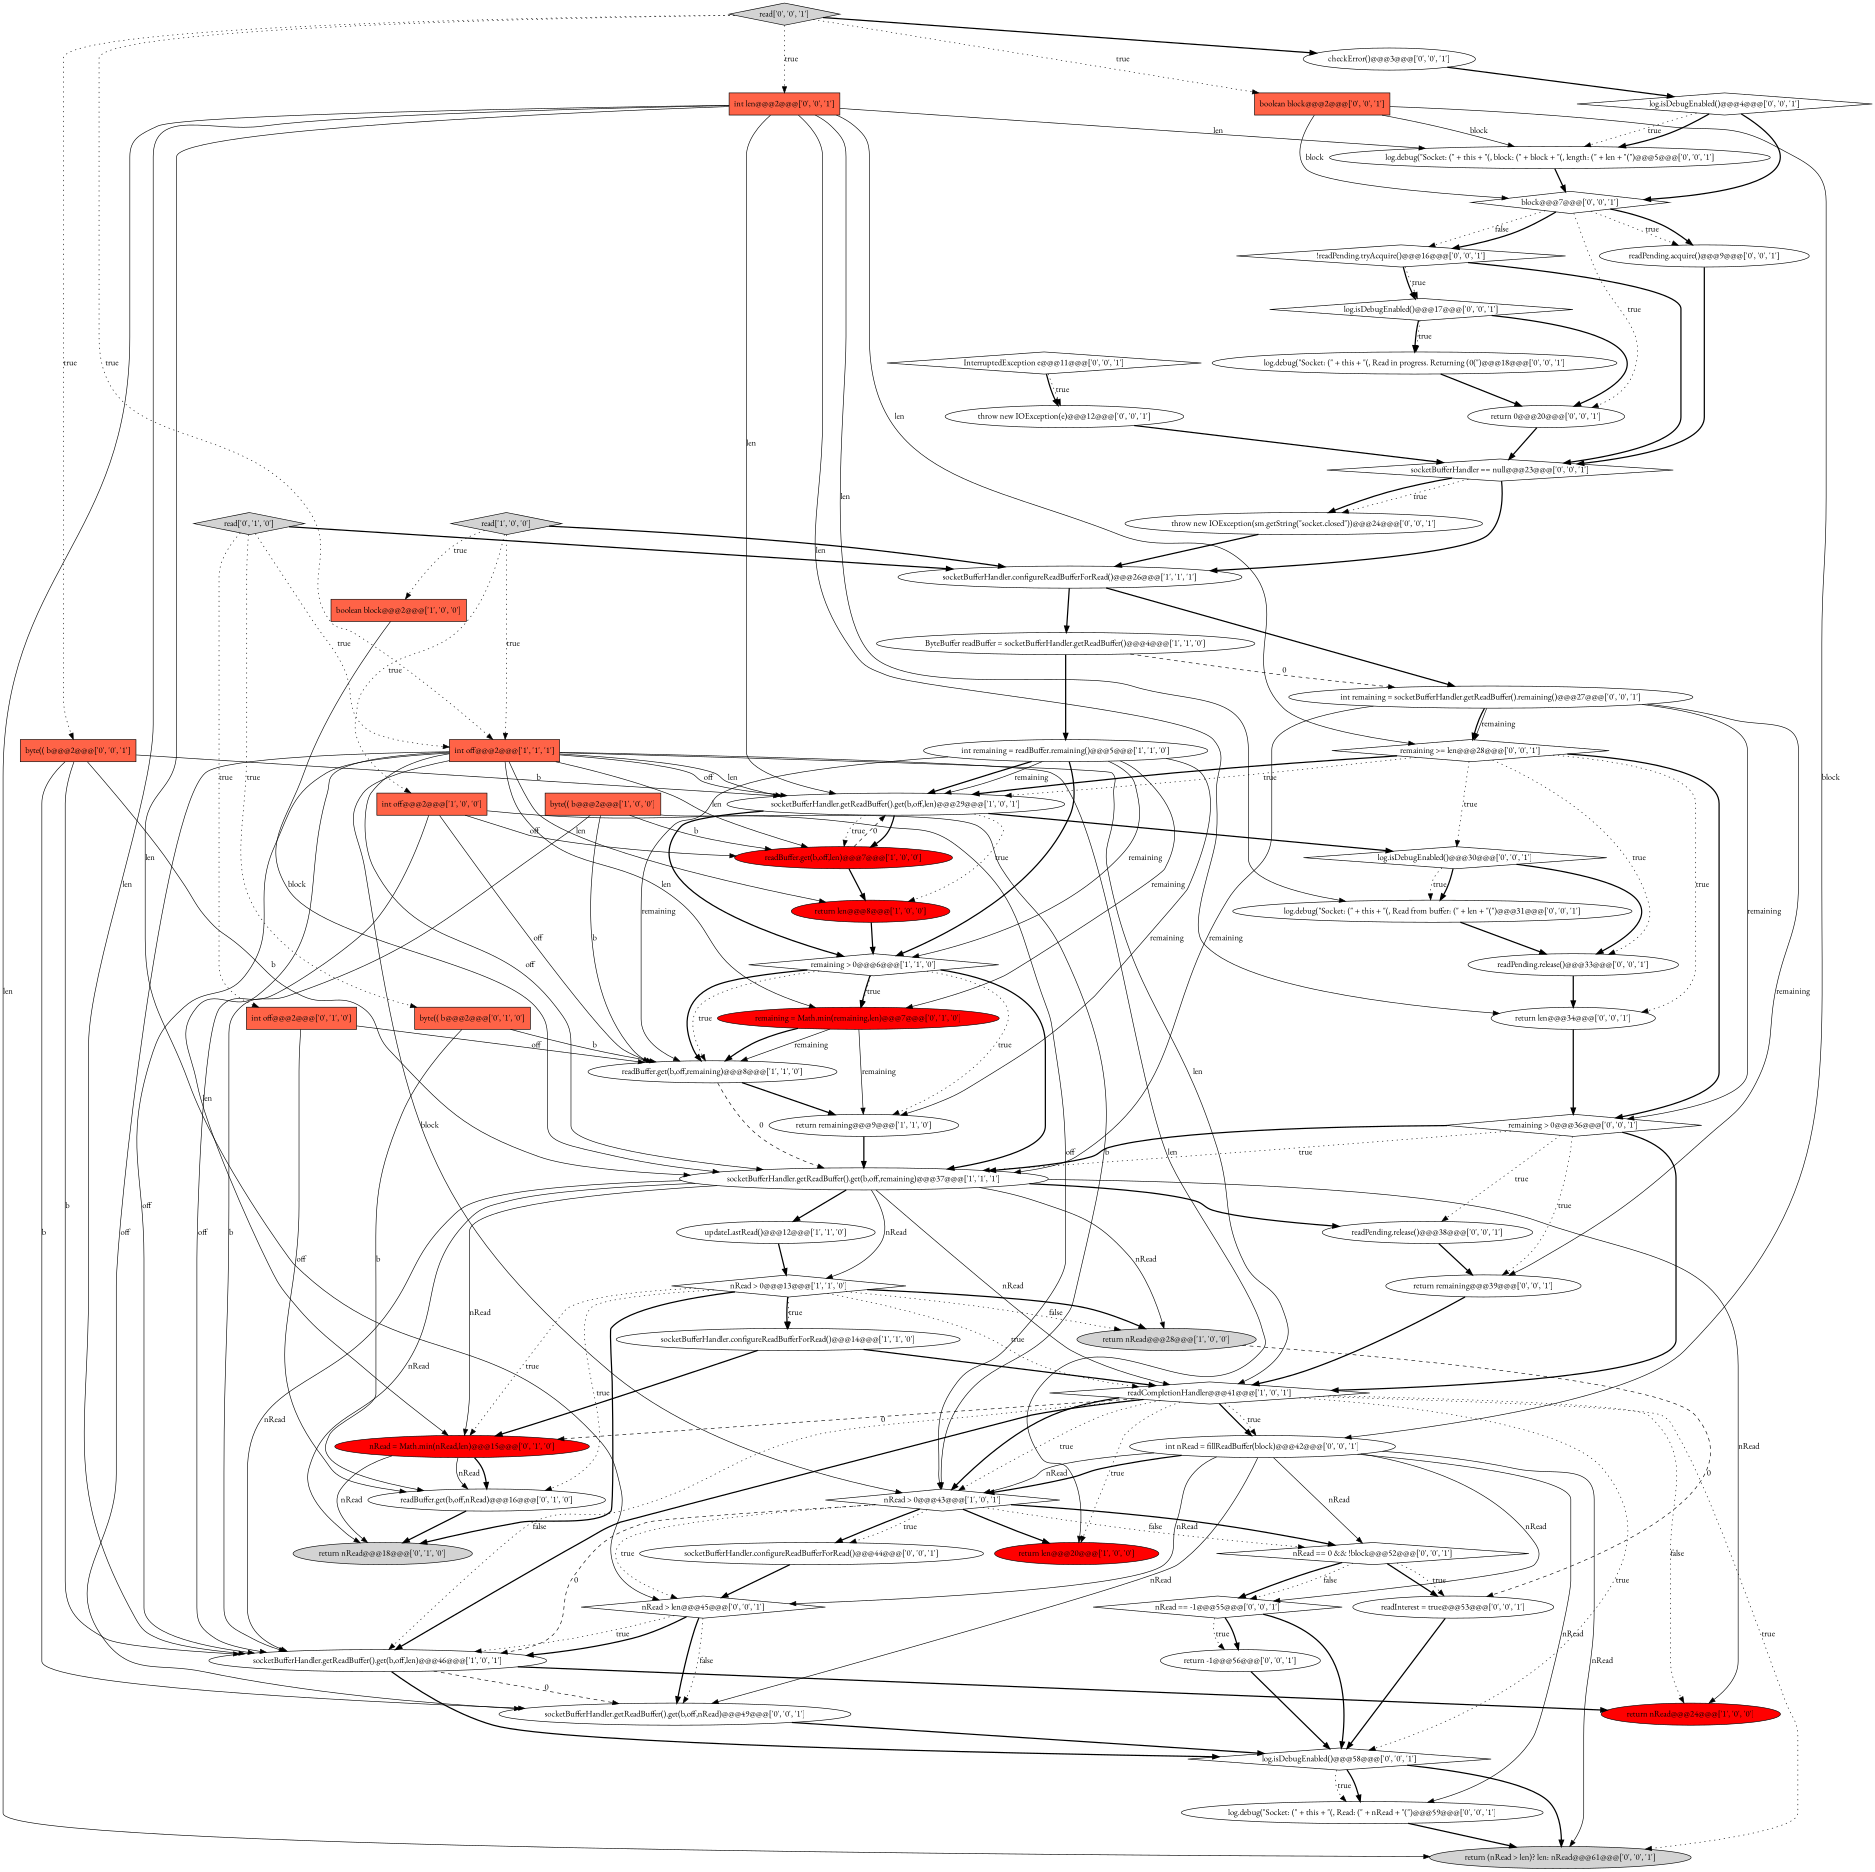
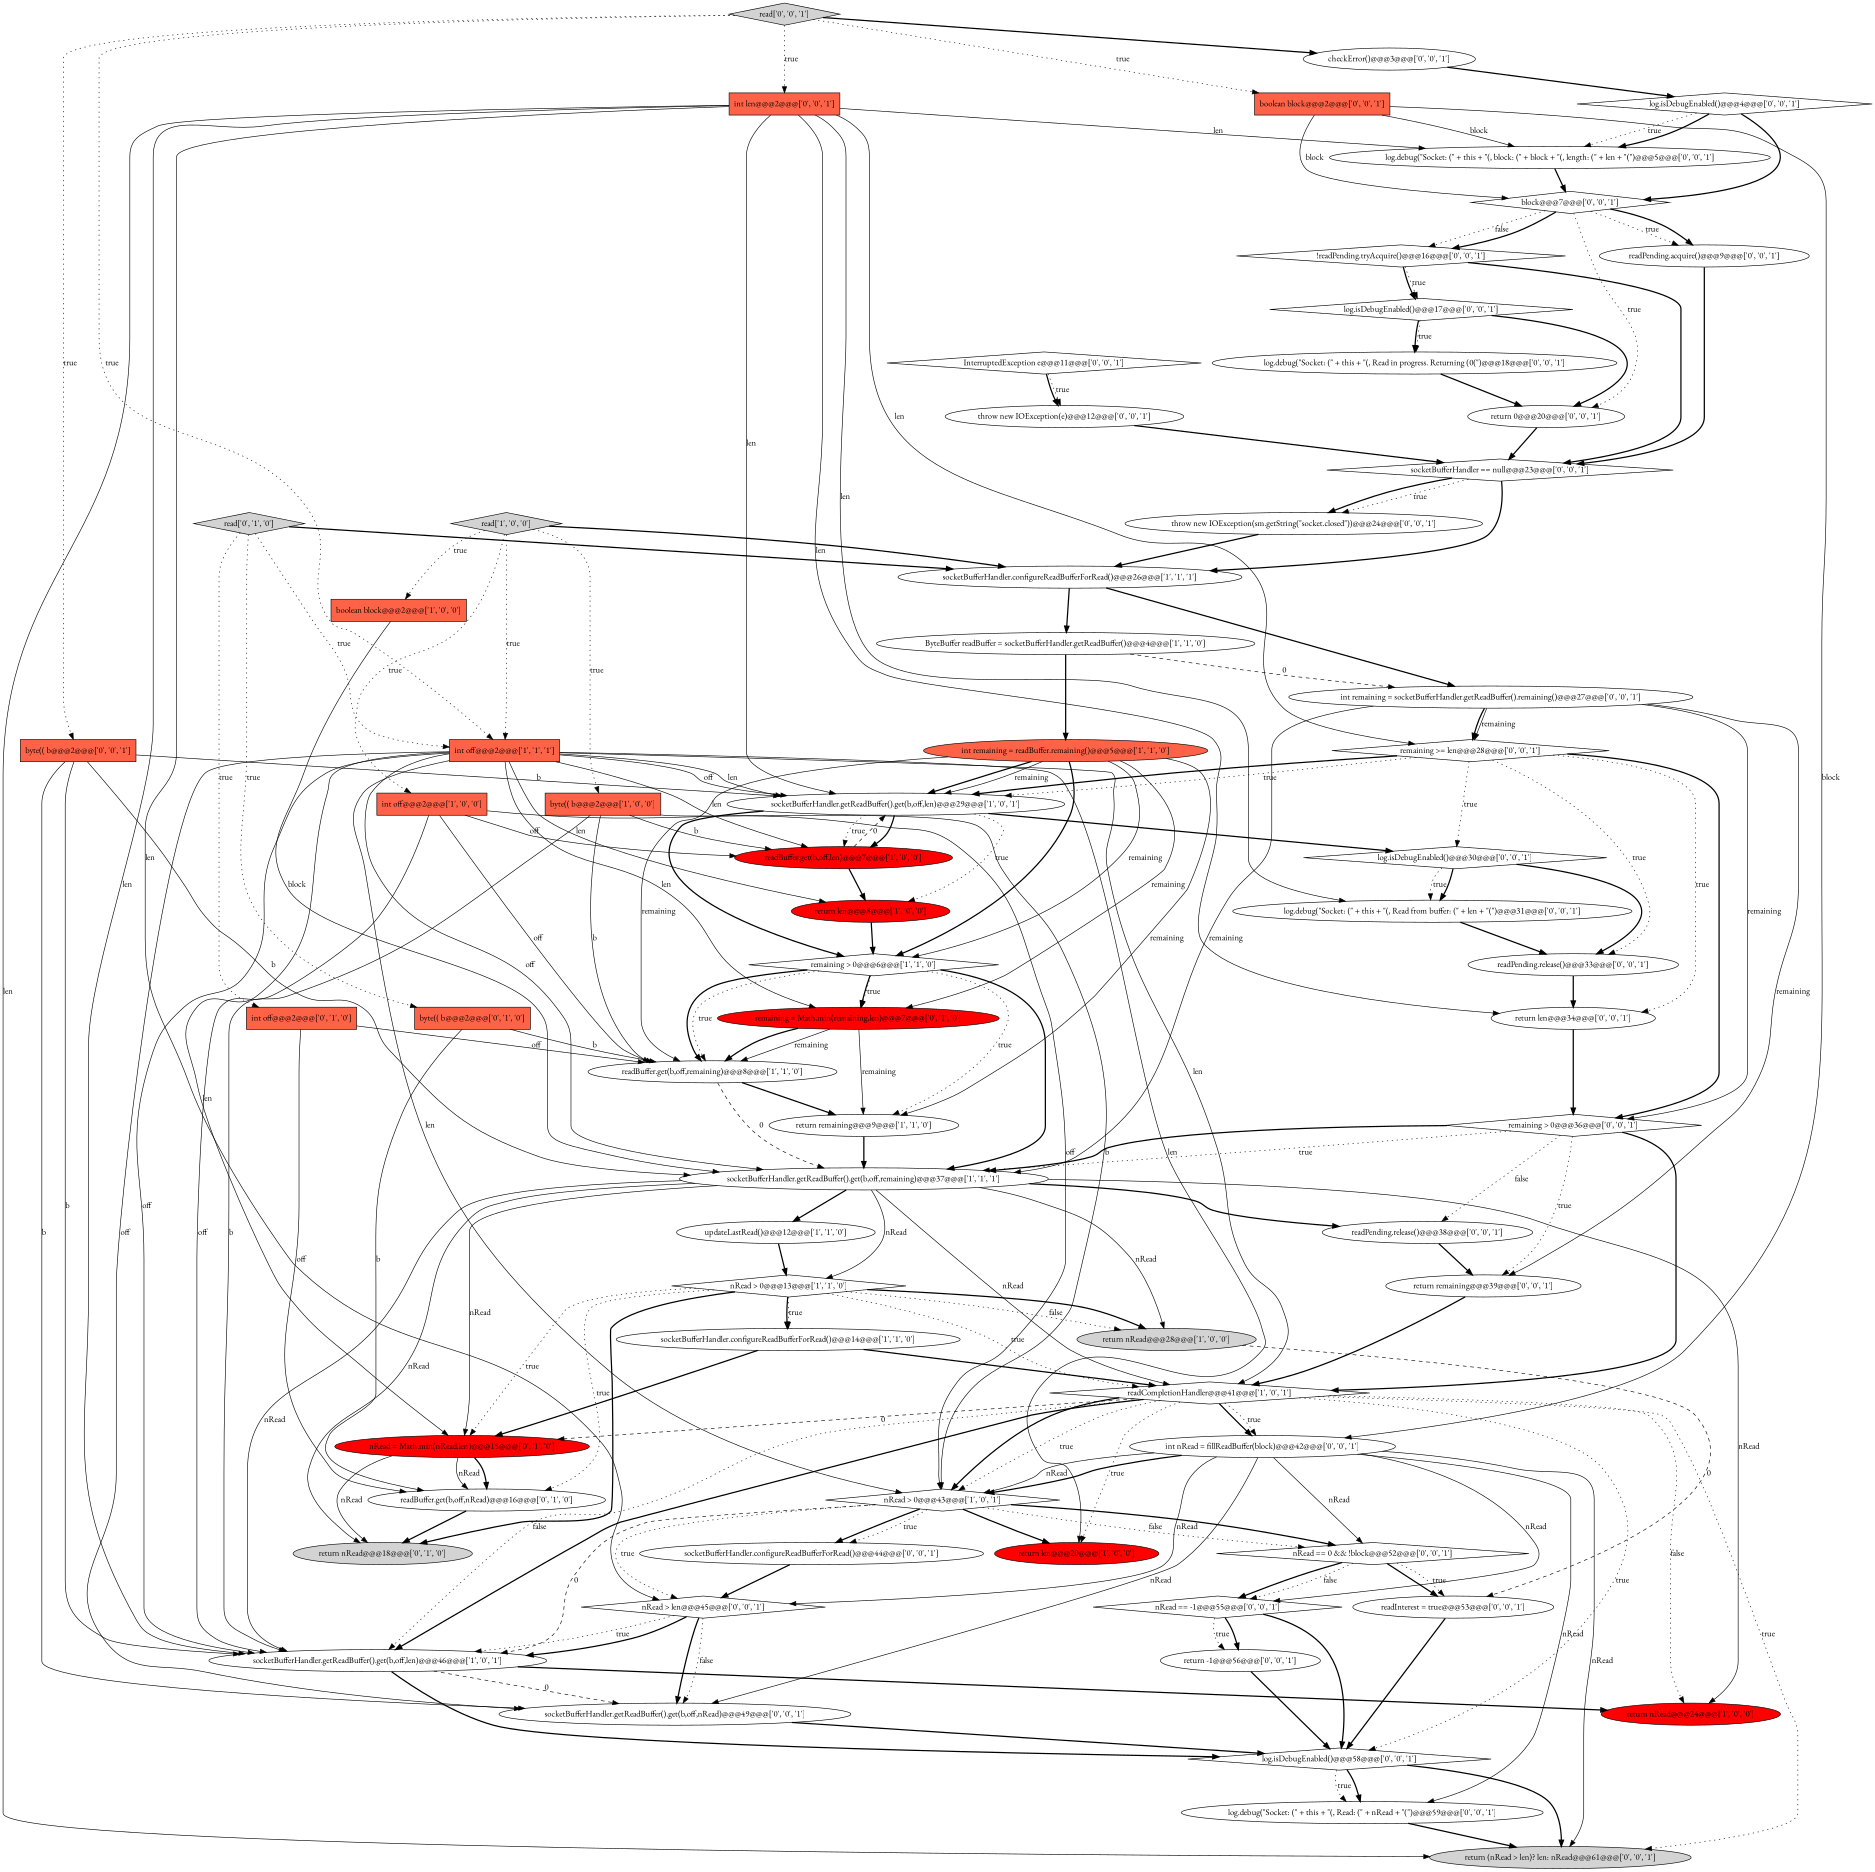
  digraph {
    fontname="EB Garamond"
    node [fillcolor=white fontname="EB Garamond" shape=ellipse style=filled]
    edge [fontname="EB Garamond" style=bold]
    n1 [label="remaining >= len@@@28@@@['0', '0', '1']" shape=diamond]
    n2 [label="remaining > 0@@@36@@@['0', '0', '1']" shape=diamond]
    n3 [label="socketBufferHandler.getReadBuffer().get(b,off,len)@@@29@@@['1', '0', '1']"]
    n4 [label="readPending.release()@@@33@@@['0', '0', '1']"]
    n5 [label="log.isDebugEnabled()@@@30@@@['0', '0', '1']" shape=diamond]
    n6 [label="return len@@@34@@@['0', '0', '1']"]
    n7 [label="readCompletionHandler@@@41@@@['1', '0', '1']" shape=diamond]
    n8 [label="return remaining@@@39@@@['0', '0', '1']"]
    n9 [label="socketBufferHandler.getReadBuffer().get(b,off,remaining)@@@37@@@['1', '1', '1']"]
    n10 [label="readPending.release()@@@38@@@['0', '0', '1']"]
    n11 [fillcolor=red label="readBuffer.get(b,off,len)@@@7@@@['1', '0', '0']"]
    n12 [fillcolor=red label="return len@@@8@@@['1', '0', '0']"]
    n13 [label="remaining > 0@@@6@@@['1', '1', '0']" shape=diamond]
    n14 [label="log.debug(\"Socket: (\" + this + \"(, Read from buffer: (\" + len + \"(\")@@@31@@@['0', '0', '1']"]
    n15 [label="log.isDebugEnabled()@@@4@@@['0', '0', '1']" shape=diamond]
    n16 [label="log.debug(\"Socket: (\" + this + \"(, block: (\" + block + \"(, length: (\" + len + \"(\")@@@5@@@['0', '0', '1']"]
    n17 [label="block@@@7@@@['0', '0', '1']" shape=diamond]
    n18 [label="return 0@@@20@@@['0', '0', '1']"]
    n19 [label="!readPending.tryAcquire()@@@16@@@['0', '0', '1']" shape=diamond]
    n20 [label="readPending.acquire()@@@9@@@['0', '0', '1']"]
    n21 [fillcolor=tomato label="int off@@@2@@@['0', '1', '0']" shape=box]
    n22 [label="readBuffer.get(b,off,nRead)@@@16@@@['0', '1', '0']"]
    n23 [label="readBuffer.get(b,off,remaining)@@@8@@@['1', '1', '0']"]
    n24 [fillcolor=lightgray label="return nRead@@@18@@@['0', '1', '0']"]
    n25 [label="return remaining@@@9@@@['1', '1', '0']"]
    n26 [label="log.isDebugEnabled()@@@58@@@['0', '0', '1']" shape=diamond]
    n27 [label="int nRead = fillReadBuffer(block)@@@42@@@['0', '0', '1']"]
    n28 [fillcolor=red label="return len@@@20@@@['1', '0', '0']"]
    n29 [label="nRead > 0@@@43@@@['1', '0', '1']" shape=diamond]
    n30 [fillcolor=red label="return nRead@@@24@@@['1', '0', '0']"]
    n31 [fillcolor=lightgray label="return (nRead > len)? len: nRead@@@61@@@['0', '0', '1']"]
    n32 [label="socketBufferHandler.getReadBuffer().get(b,off,len)@@@46@@@['1', '0', '1']"]
    n33 [fillcolor=red label="nRead = Math.min(nRead,len)@@@15@@@['0', '1', '0']"]
    n34 [label="log.debug(\"Socket: (\" + this + \"(, Read: (\" + nRead + \"(\")@@@59@@@['0', '0', '1']"]
    n35 [label="socketBufferHandler.getReadBuffer().get(b,off,nRead)@@@49@@@['0', '0', '1']"]
    n36 [label="nRead > len@@@45@@@['0', '0', '1']" shape=diamond]
    n37 [label="nRead == -1@@@55@@@['0', '0', '1']" shape=diamond]
    n38 [label="nRead == 0 && !block@@@52@@@['0', '0', '1']" shape=diamond]
    n39 [label="socketBufferHandler.configureReadBufferForRead()@@@44@@@['0', '0', '1']"]
    n40 [fillcolor=lightgray label="return nRead@@@28@@@['1', '0', '0']"]
    n41 [label="readInterest = true@@@53@@@['0', '0', '1']"]
    n42 [label="checkError()@@@3@@@['0', '0', '1']"]
    n43 [label="socketBufferHandler == null@@@23@@@['0', '0', '1']" shape=diamond]
    n44 [label="throw new IOException(sm.getString(\"socket.closed\"))@@@24@@@['0', '0', '1']"]
    n45 [label="socketBufferHandler.configureReadBufferForRead()@@@26@@@['1', '1', '1']"]
    n46 [label="int remaining = socketBufferHandler.getReadBuffer().remaining()@@@27@@@['0', '0', '1']"]
    n47 [label="ByteBuffer readBuffer = socketBufferHandler.getReadBuffer()@@@4@@@['1', '1', '0']"]
    n48 [label="throw new IOException(e)@@@12@@@['0', '0', '1']"]
    n49 [label="log.isDebugEnabled()@@@17@@@['0', '0', '1']" shape=diamond]
    n50 [label="log.debug(\"Socket: (\" + this + \"(, Read in progress. Returning (0(\")@@@18@@@['0', '0', '1']"]
    n51 [label="updateLastRead()@@@12@@@['1', '1', '0']"]
    n52 [label="nRead > 0@@@13@@@['1', '1', '0']" shape=diamond]
    n53 [fillcolor=tomato label="boolean block@@@2@@@['0', '0', '1']" shape=box]
    n54 [label="return -1@@@56@@@['0', '0', '1']"]
    n55 [fillcolor=tomato label="byte(( b@@@2@@@['1', '0', '0']" shape=box]
    n56 [fillcolor=tomato label="byte(( b@@@2@@@['0', '0', '1']" shape=box]
    n57 [fillcolor=red label="remaining = Math.min(remaining,len)@@@7@@@['0', '1', '0']"]
    n58 [label="socketBufferHandler.configureReadBufferForRead()@@@14@@@['1', '1', '0']"]
    n59 [fillcolor=tomato label="byte(( b@@@2@@@['0', '1', '0']" shape=box]
    n60 [fillcolor=lightgray label="read['1', '0', '0']" shape=diamond]
    n61 [fillcolor=tomato label="int off@@@2@@@['1', '0', '0']" shape=box]
    n62 [fillcolor=tomato label="boolean block@@@2@@@['1', '0', '0']" shape=box]
    n63 [fillcolor=tomato label="int off@@@2@@@['1', '1', '1']" shape=box]
    n64 [fillcolor=lightgray label="read['0', '1', '0']" shape=diamond]
-   n65 [label="int remaining = readBuffer.remaining()@@@5@@@['1', '1', '0']"]
+   n65 [fillcolor=tomato label="int remaining = readBuffer.remaining()@@@5@@@['1', '1', '0']"]
    n66 [fillcolor=tomato label="int len@@@2@@@['0', '0', '1']" shape=box]
    n67 [fillcolor=lightgray label="read['0', '0', '1']" shape=diamond]
    n68 [label="InterruptedException e@@@11@@@['0', '0', '1']" shape=diamond]
    n1 -> n2
    n1 -> n3 [label=true style=dotted]
    n1 -> n3
    n1 -> n4 [label=true style=dotted]
    n1 -> n5 [label=true style=dotted]
    n1 -> n6 [label=true style=dotted]
    n2 -> n7
    n2 -> n8 [label=true style=dotted]
    n2 -> n9
    n2 -> n9 [label=true style=dotted]
-   n2 -> n10 [label=true style=dotted]
+   n2 -> n10 [label=false style=dotted]
    n3 -> n5
    n3 -> n11
    n3 -> n11 [label=true style=dotted]
    n3 -> n12 [label=true style=dotted]
    n3 -> n13
    n4 -> n6
    n5 -> n4
    n5 -> n14 [label=true style=dotted]
    n5 -> n14
    n6 -> n2
    n7 -> n26 [label=true style=dotted]
    n7 -> n27
    n7 -> n27 [label=true style=dotted]
    n7 -> n28 [label=true style=dotted]
    n7 -> n29
    n7 -> n29 [label=true style=dotted]
    n7 -> n30 [label=false style=dotted]
    n7 -> n31 [label=true style=dotted]
    n7 -> n32 [label=false style=dotted]
    n7 -> n32
    n7 -> n33 [label=0 style=dashed]
    n8 -> n7
    n9 -> n7 [label=nRead style=solid]
    n9 -> n10
    n9 -> n24 [label=nRead style=solid]
    n9 -> n30 [label=nRead style=solid]
    n9 -> n32 [label=nRead style=solid]
    n9 -> n33 [label=nRead style=solid]
    n9 -> n40 [label=nRead style=solid]
    n9 -> n51
    n9 -> n52 [label=nRead style=solid]
    n10 -> n8
    n11 -> n3 [label=0 style=dashed]
    n11 -> n12
    n12 -> n13
    n13 -> n9
    n13 -> n23 [label=true style=dotted]
    n13 -> n23
    n13 -> n25 [label=true style=dotted]
    n13 -> n57 [label=true style=dotted]
    n13 -> n57
    n14 -> n4
    n15 -> n16 [label=true style=dotted]
    n15 -> n16
    n15 -> n17
    n16 -> n17
    n17 -> n18 [label=true style=dotted]
    n17 -> n19 [label=false style=dotted]
    n17 -> n19
    n17 -> n20 [label=true style=dotted]
    n17 -> n20
    n18 -> n43
    n19 -> n43
    n19 -> n49 [label=true style=dotted]
    n19 -> n49
    n20 -> n43
    n21 -> n22 [label=off style=solid]
    n21 -> n23 [label=off style=solid]
    n22 -> n24
    n23 -> n9 [label=0 style=dashed]
    n23 -> n25
    n25 -> n9
    n26 -> n31
    n26 -> n34
    n26 -> n34 [label=true style=dotted]
    n27 -> n29
    n27 -> n29 [label=nRead style=solid]
    n27 -> n31 [label=nRead style=solid]
    n27 -> n34 [label=nRead style=solid]
    n27 -> n35 [label=nRead style=solid]
    n27 -> n36 [label=nRead style=solid]
    n27 -> n37 [label=nRead style=solid]
    n27 -> n38 [label=nRead style=solid]
    n29 -> n28
    n29 -> n32 [label=0 style=dashed]
    n29 -> n36 [label=true style=dotted]
    n29 -> n38 [label=false style=dotted]
    n29 -> n38
    n29 -> n39
    n29 -> n39 [label=true style=dotted]
    n32 -> n26
    n32 -> n30
    n32 -> n35 [label=0 style=dashed]
    n33 -> n22
    n33 -> n22 [label=nRead style=solid]
    n33 -> n24 [label=nRead style=solid]
    n34 -> n31
    n35 -> n26
    n36 -> n32 [label=true style=dotted]
    n36 -> n32
    n36 -> n35
    n36 -> n35 [label=false style=dotted]
    n37 -> n26
    n37 -> n54
    n37 -> n54 [label=true style=dotted]
    n38 -> n37 [label=false style=dotted]
    n38 -> n37
    n38 -> n41
    n38 -> n41 [label=true style=dotted]
    n39 -> n36
    n40 -> n41 [label=0 style=dashed]
    n41 -> n26
    n42 -> n15
    n43 -> n44 [label=true style=dotted]
    n43 -> n44
    n43 -> n45
    n44 -> n45
    n45 -> n46
    n45 -> n47
    n46 -> n1
    n46 -> n1 [label=remaining style=solid]
    n46 -> n2 [label=remaining style=solid]
    n46 -> n8 [label=remaining style=solid]
    n46 -> n9 [label=remaining style=solid]
    n47 -> n46 [label=0 style=dashed]
    n47 -> n65
    n48 -> n43
    n49 -> n18
    n49 -> n50 [label=true style=dotted]
    n49 -> n50
    n50 -> n18
    n51 -> n52
    n52 -> n7 [label=true style=dotted]
    n52 -> n22 [label=true style=dotted]
    n52 -> n24
    n52 -> n33 [label=true style=dotted]
    n52 -> n40
    n52 -> n40 [label=false style=dotted]
    n52 -> n58 [label=true style=dotted]
    n52 -> n58
    n53 -> n16 [label=block style=solid]
    n53 -> n17 [label=block style=solid]
    n53 -> n27 [label=block style=solid]
    n54 -> n26
    n55 -> n11 [label=b style=solid]
    n55 -> n23 [label=b style=solid]
    n55 -> n29 [label=b style=solid]
    n55 -> n32 [label=b style=solid]
    n56 -> n3 [label=b style=solid]
    n56 -> n9 [label=b style=solid]
    n56 -> n32 [label=b style=solid]
    n56 -> n35 [label=b style=solid]
    n57 -> n23
    n57 -> n23 [label=remaining style=solid]
    n57 -> n25 [label=remaining style=solid]
    n58 -> n7
    n58 -> n33
    n59 -> n22 [label=b style=solid]
    n59 -> n23 [label=b style=solid]
    n60 -> n45
+   n60 -> n55 [label=true style=dotted]
    n60 -> n61 [label=true style=dotted]
    n60 -> n62 [label=true style=dotted]
    n60 -> n63 [label=true style=dotted]
    n61 -> n11 [label=off style=solid]
    n61 -> n23 [label=off style=solid]
    n61 -> n29 [label=off style=solid]
    n61 -> n32 [label=off style=solid]
    n62 -> n9 [label=block style=solid]
    n63 -> n3 [label=off style=solid]
    n63 -> n3 [label=len style=solid]
    n63 -> n7 [label=len style=solid]
    n63 -> n9 [label=off style=solid]
    n63 -> n11 [label=len style=solid]
    n63 -> n12 [label=len style=solid]
    n63 -> n28 [label=len style=solid]
-   n63 -> n29 [label=block style=solid]
+   n63 -> n29 [label=len style=solid]
    n63 -> n32 [label=off style=solid]
    n63 -> n33 [label=len style=solid]
    n63 -> n35 [label=off style=solid]
    n63 -> n57 [label=len style=solid]
    n64 -> n21 [label=true style=dotted]
    n64 -> n45
    n64 -> n59 [label=true style=dotted]
    n64 -> n63 [label=true style=dotted]
    n65 -> n3
    n65 -> n3 [label=remaining style=solid]
    n65 -> n13
    n65 -> n13 [label=remaining style=solid]
    n65 -> n23 [label=remaining style=solid]
    n65 -> n25 [label=remaining style=solid]
    n65 -> n57 [label=remaining style=solid]
    n66 -> n1 [label=len style=solid]
    n66 -> n3 [label=len style=solid]
    n66 -> n6 [label=len style=solid]
    n66 -> n14 [label=len style=solid]
    n66 -> n16 [label=len style=solid]
    n66 -> n31 [label=len style=solid]
    n66 -> n32 [label=len style=solid]
    n66 -> n36 [label=len style=solid]
    n67 -> n42
    n67 -> n53 [label=true style=dotted]
    n67 -> n56 [label=true style=dotted]
    n67 -> n63 [label=true style=dotted]
    n67 -> n66 [label=true style=dotted]
    n68 -> n48
    n68 -> n48 [label=true style=dotted]
  }
